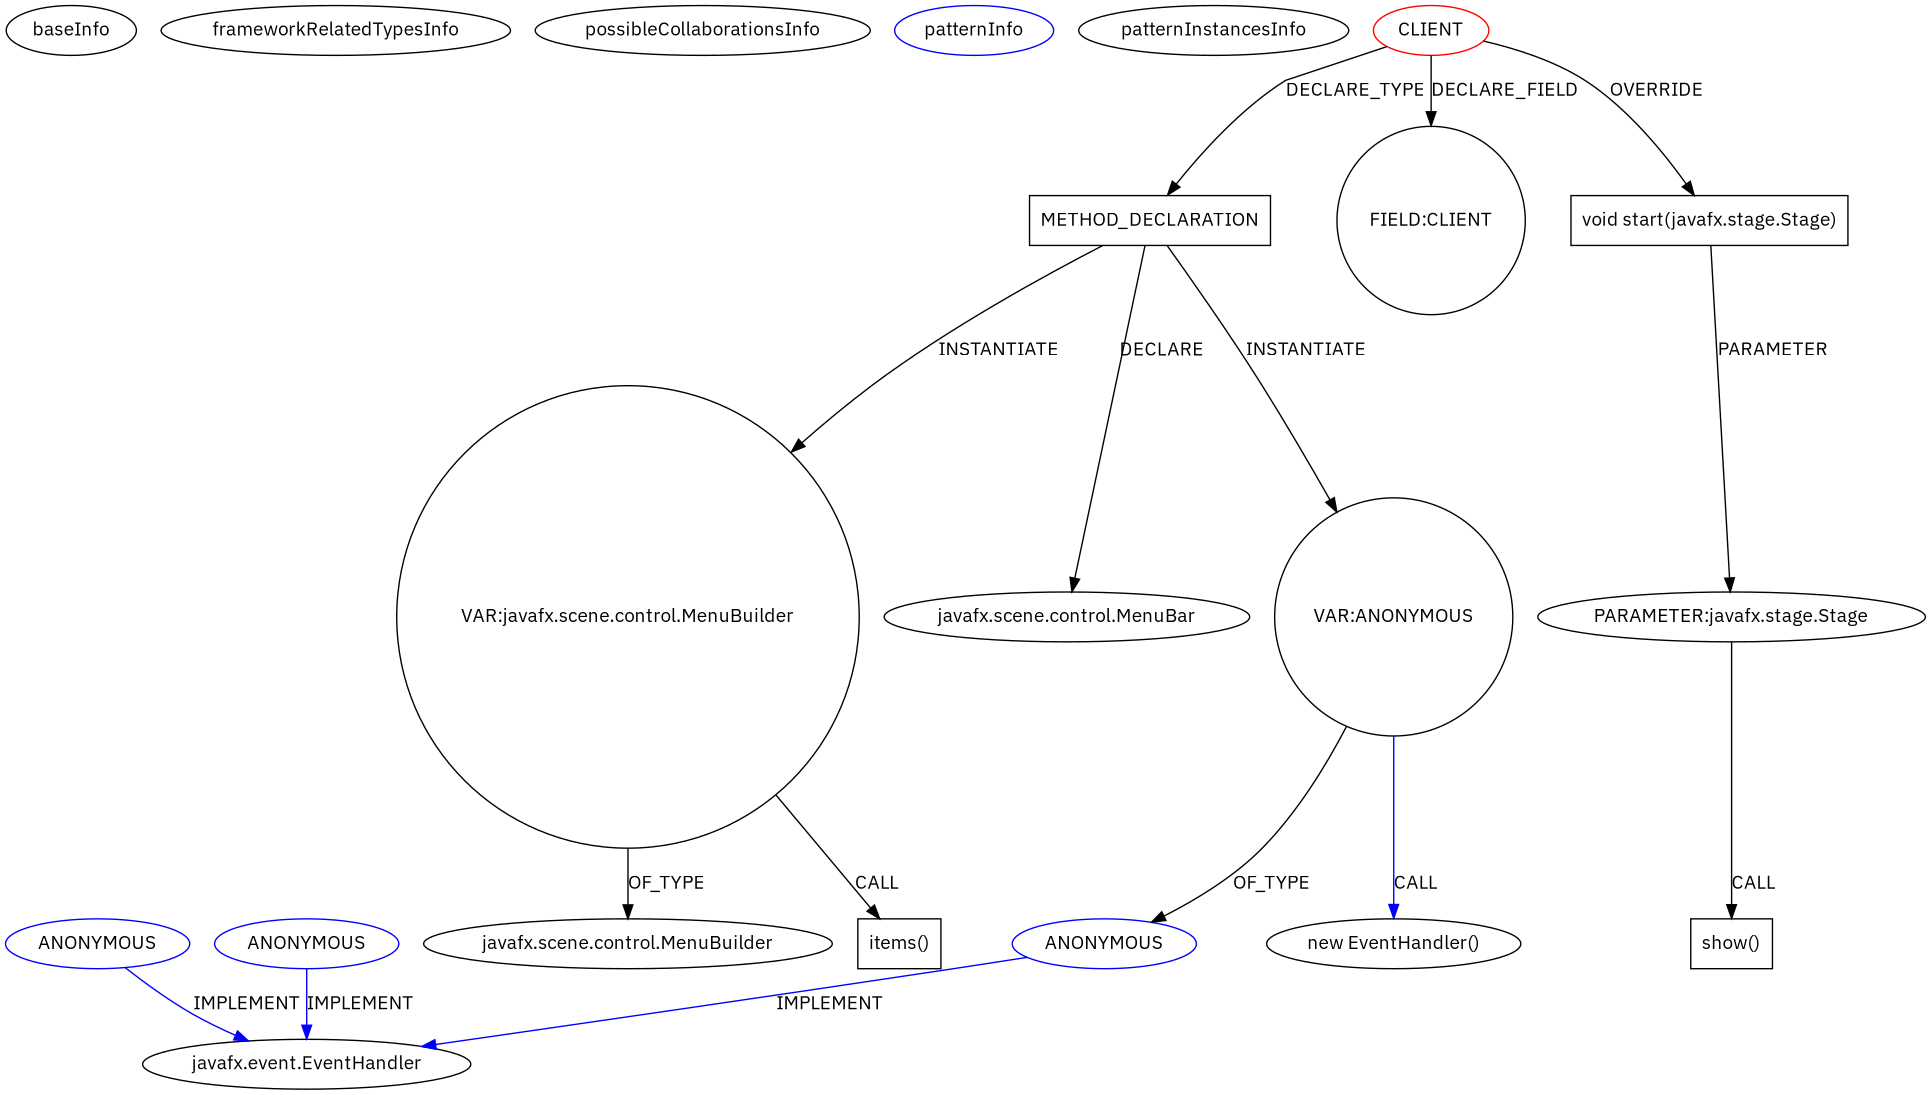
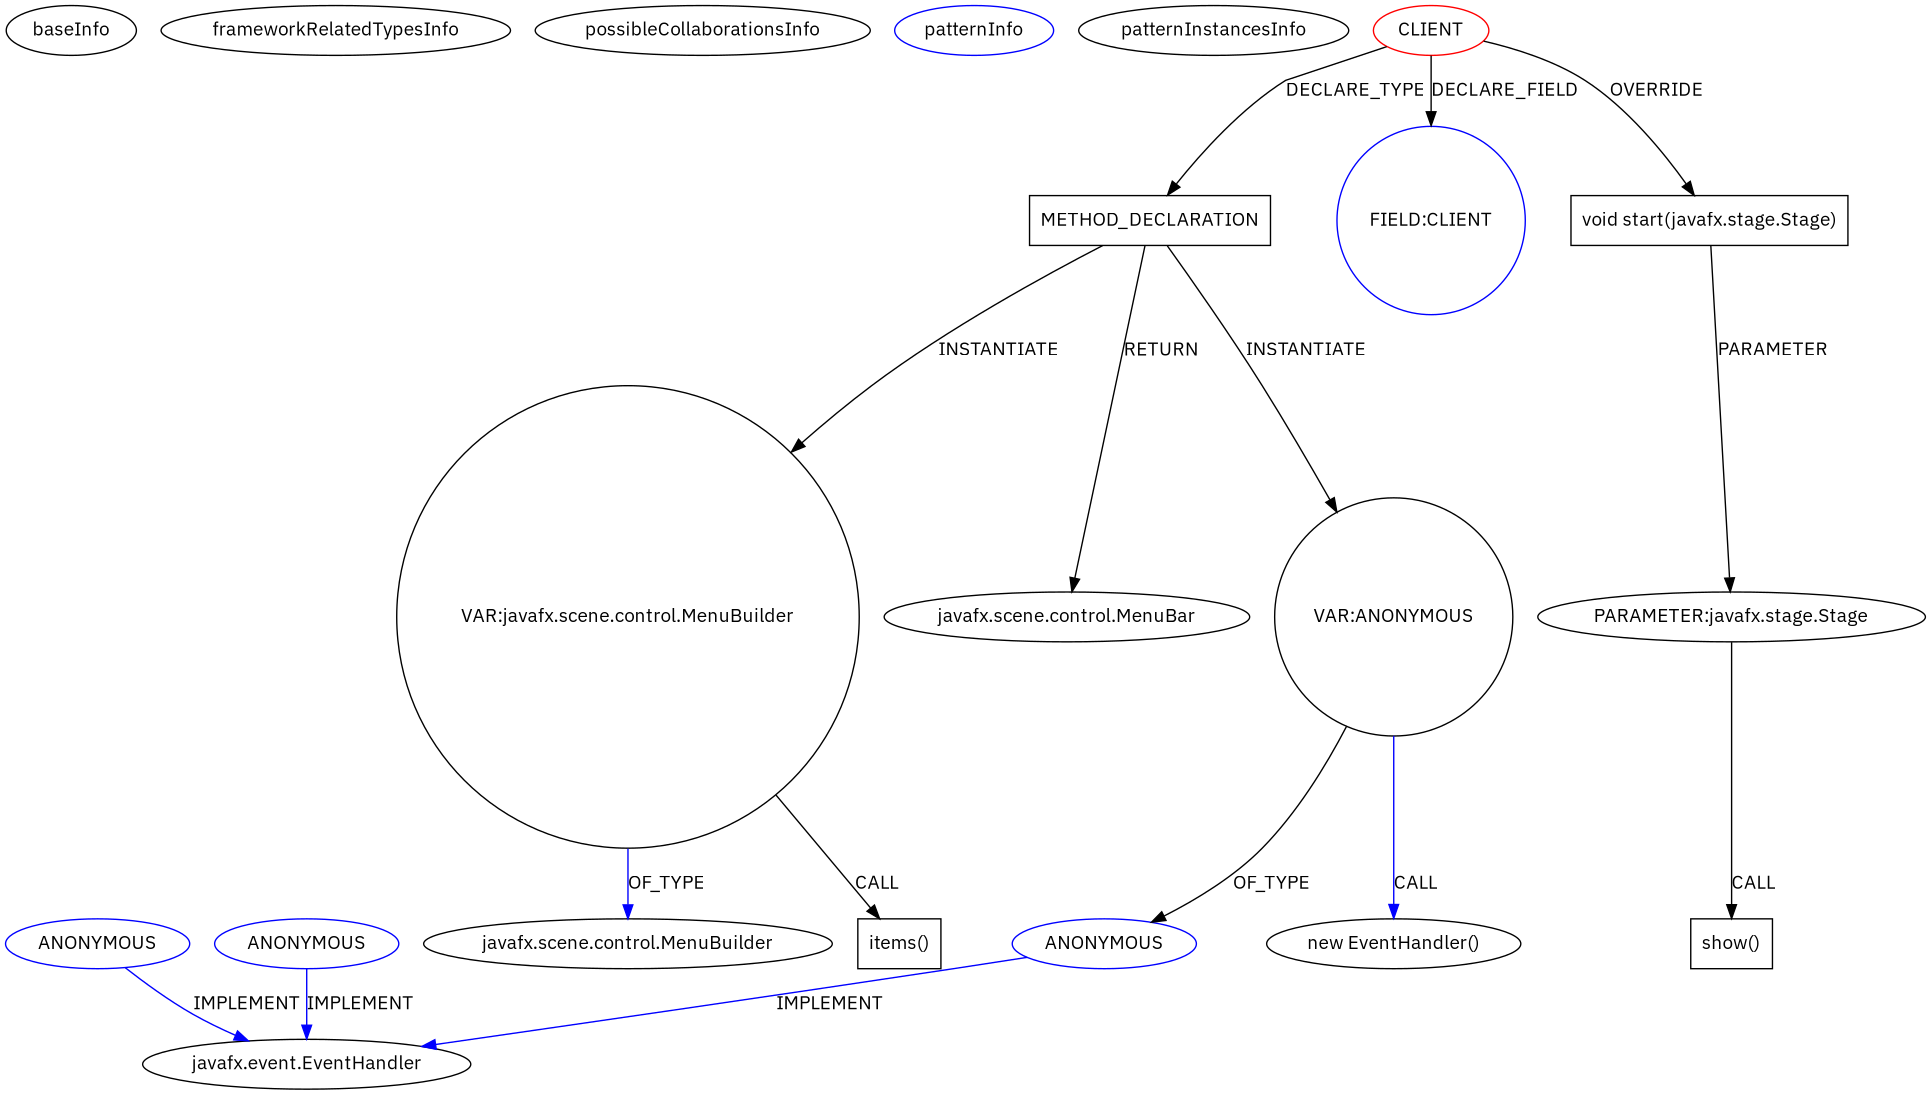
  digraph {
    fontname="IBM Plex Sans"
    node [fontname="IBM Plex Sans" isFrameworkType=false]
    edge [fontname="IBM Plex Sans"]
    baseInfo [category=pattern graphId=3946 isAnonymous=false possibleRelation=false isFrameworkType=""]
    frameworkRelatedTypesInfo [isFrameworkType=""]
    possibleCollaborationsInfo [isFrameworkType=""]
    patternInfo [color=blue frequency=2.0 patternRootClient=0 isFrameworkType=""]
    patternInstancesInfo [0="JoshRobertson-BFSim~/JoshRobertson-BFSim/BFSim-master/src/simulator/FXLauncher.java~FXLauncher~715" 1="KraiZeur-library~/KraiZeur-library/library-master/src/application/main/Main.java~Main~737" isFrameworkType=""]
    n6 [label="javafx.scene.control.MenuBuilder" vertexType=FRAMEWORK_CLASS_TYPE]
    n7 [label="VAR:javafx.scene.control.MenuBuilder" shape=circle vertexType=VARIABLE_EXPRESION]
    n8 [label="items()" shape=box vertexType=INSIDE_CALL]
    n9 [label=METHOD_DECLARATION shape=box vertexType=CLIENT_METHOD_DECLARATION]
    n10 [label="javafx.scene.control.MenuBar" vertexType=FRAMEWORK_CLASS_TYPE]
    n11 [label="VAR:ANONYMOUS" shape=circle vertexType=VARIABLE_EXPRESION]
    n12 [color=blue label=ANONYMOUS vertexType=REFERENCE_ANONYMOUS_DECLARATION]
    n13 [label="new EventHandler()" vertexType=CONSTRUCTOR_CALL]
    n14 [color=red label=CLIENT vertexType=ROOT_CLIENT_CLASS_DECLARATION]
-   n15 [label="FIELD:CLIENT" shape=circle vertexType=FIELD_DECLARATION]
+   n15 [label="FIELD:CLIENT" shape=circle vertexType=FIELD_DECLARATION color=blue]
    n16 [label="void start(javafx.stage.Stage)" shape=box vertexType=OVERRIDING_METHOD_DECLARATION]
    n17 [label="PARAMETER:javafx.stage.Stage" vertexType=PARAMETER_DECLARATION]
    n18 [label="javafx.event.EventHandler" vertexType=FRAMEWORK_INTERFACE_TYPE]
    n19 [label="show()" shape=box vertexType=INSIDE_CALL]
    n20 [color=blue label=ANONYMOUS vertexType=REFERENCE_ANONYMOUS_DECLARATION]
    n21 [color=blue label=ANONYMOUS vertexType=REFERENCE_ANONYMOUS_DECLARATION]
-   n7 -> n6 [label=OF_TYPE]
+   n7 -> n6 [label=OF_TYPE color=blue]
    n7 -> n8 [label=CALL]
    n9 -> n7 [label=INSTANTIATE]
-   n9 -> n10 [label=DECLARE]
+   n9 -> n10 [label=RETURN]
    n9 -> n11 [label=INSTANTIATE]
    n11 -> n12 [label=OF_TYPE]
    n11 -> n13 [color=blue label=CALL]
    n12 -> n18 [color=blue label=IMPLEMENT]
    n14 -> n9 [label=DECLARE_TYPE]
    n14 -> n15 [label=DECLARE_FIELD]
    n14 -> n16 [label=OVERRIDE]
    n16 -> n17 [label=PARAMETER]
    n17 -> n19 [label=CALL]
    n20 -> n18 [color=blue label=IMPLEMENT]
    n21 -> n18 [color=blue label=IMPLEMENT]
  }
